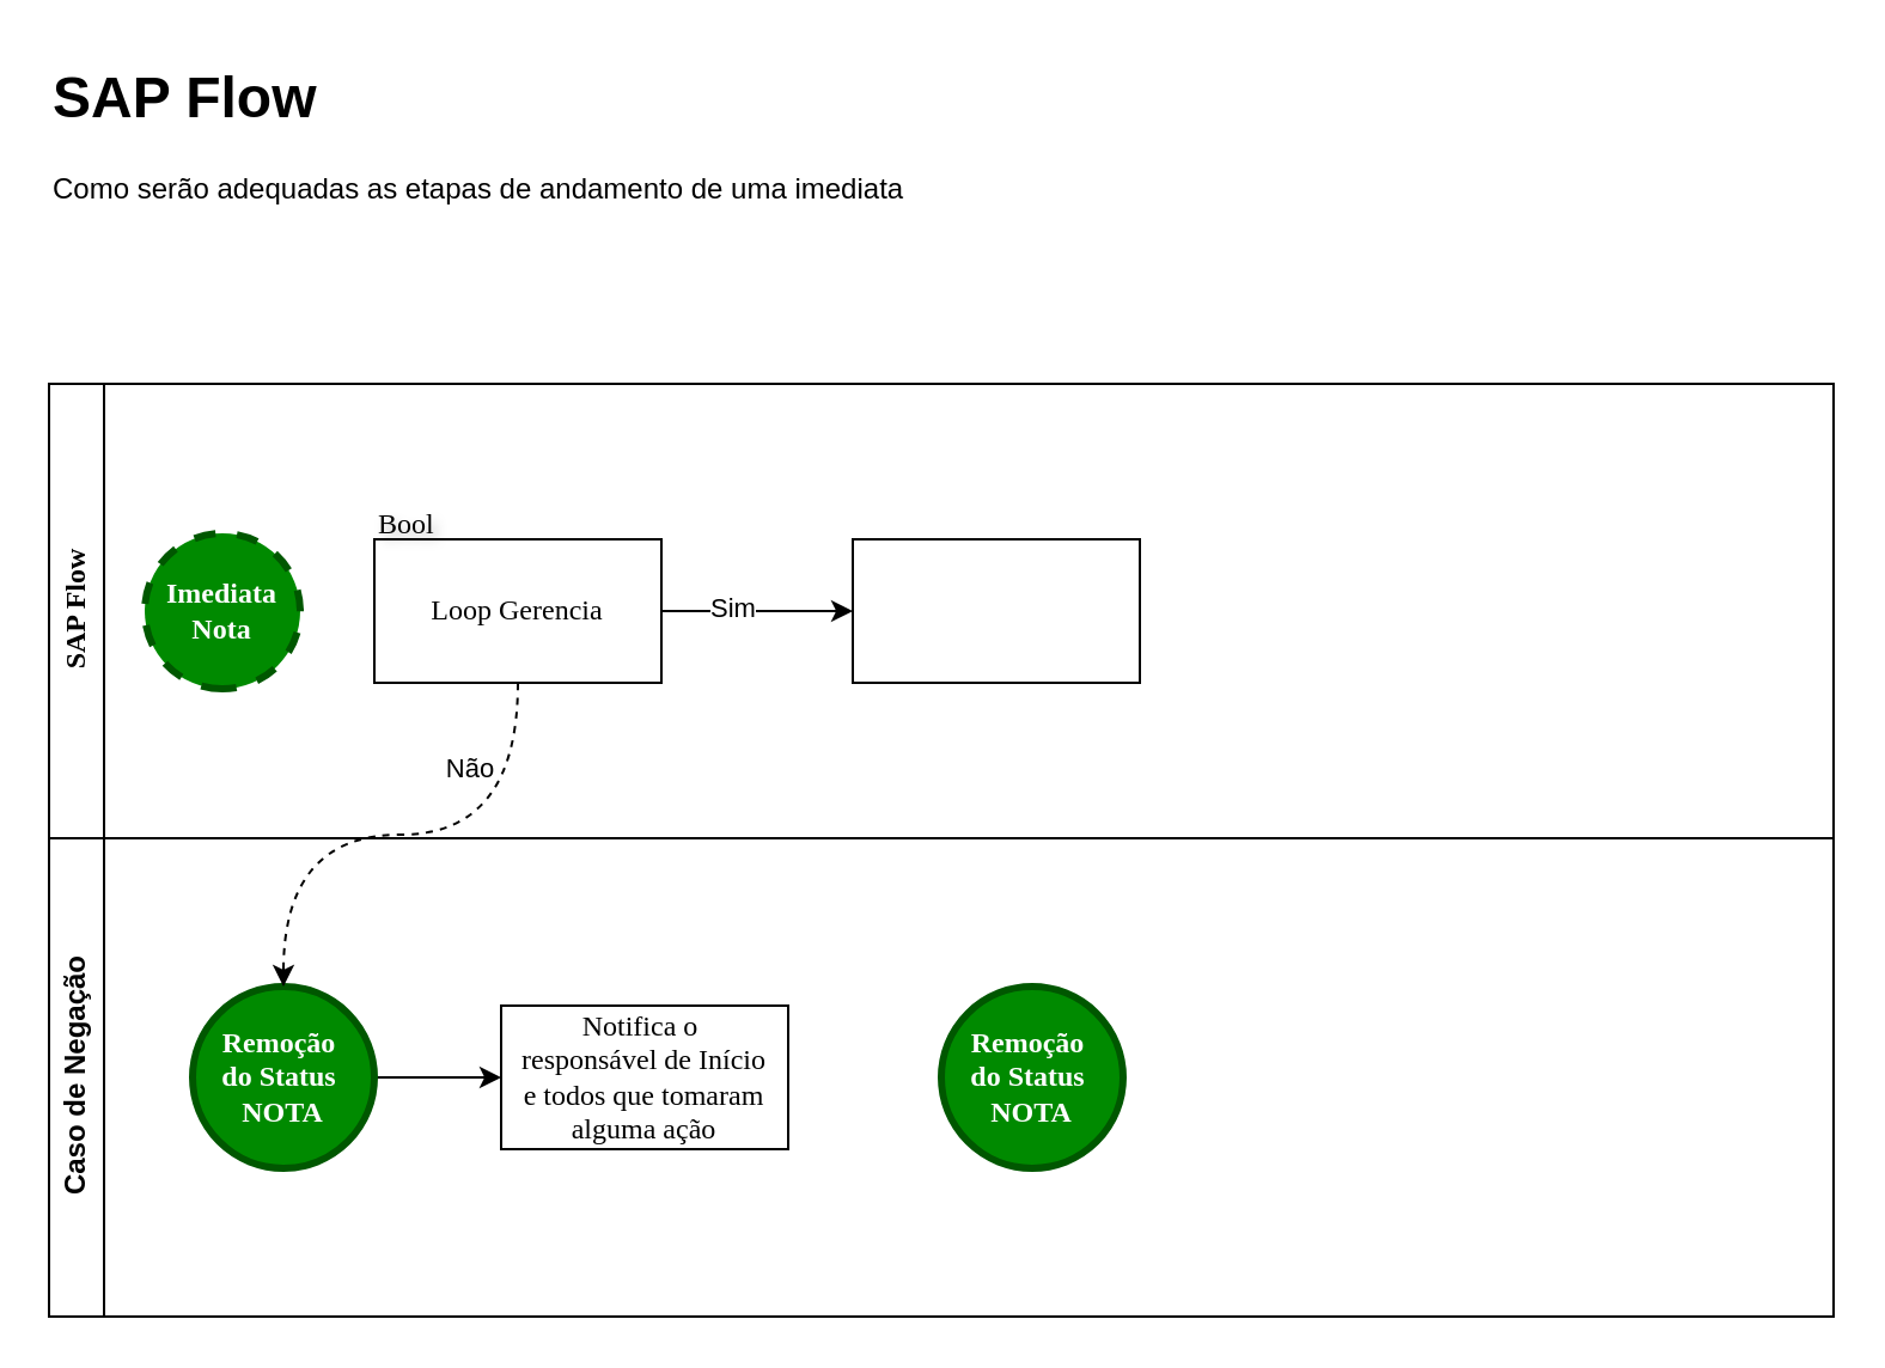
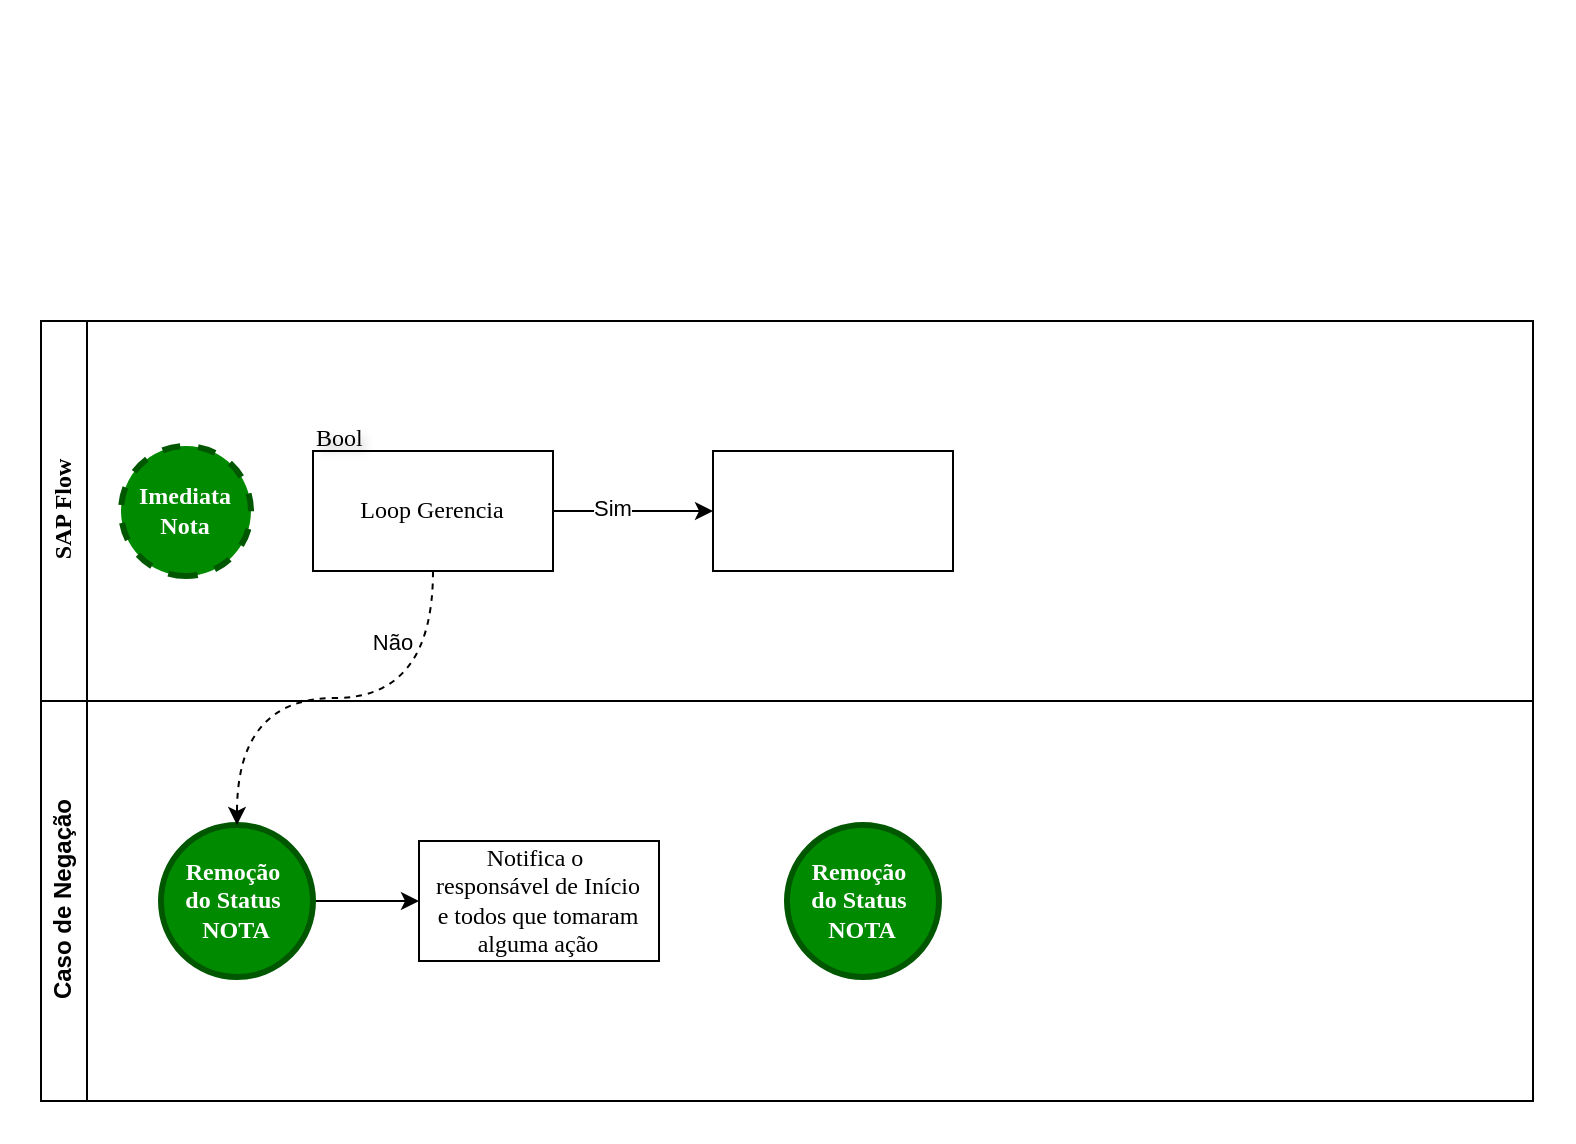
  <mxCell id="0" />
  <mxCell id="1" parent="0" />
  <mxCell id="2" value="SAP Flow" style="swimlane;horizontal=0;whiteSpace=wrap;html=1;fontFamily=Petrobras Sans;" vertex="1" parent="1"><mxGeometry x="20" y="160" width="746" height="190" as="geometry"><mxRectangle x="40" y="50" width="40" height="140" as="alternateBounds" /></mxGeometry></mxCell>
  <mxCell id="3" value="Imediata&lt;div&gt;Nota&lt;/div&gt;" style="ellipse;whiteSpace=wrap;html=1;aspect=fixed;fillColor=#008a00;fontColor=light-dark(#FFFFFF, #ffffff);strokeColor=light-dark(#005700,#283D28);fontStyle=1;fontSize=12;fontFamily=Petrobras Sans;strokeWidth=3;direction=south;dashed=1;" vertex="1" parent="2"><mxGeometry x="40" y="62.5" width="65" height="65" as="geometry" /></mxCell>
  <mxCell id="4" value="" style="edgeStyle=orthogonalEdgeStyle;rounded=0;orthogonalLoop=1;jettySize=auto;html=1;" edge="1" parent="2" source="6" target="8"><mxGeometry relative="1" as="geometry" /></mxCell>
  <mxCell id="5" value="Sim" style="edgeLabel;html=1;align=center;verticalAlign=middle;resizable=0;points=[];" vertex="1" connectable="0" parent="4"><mxGeometry x="-0.271" y="2" relative="1" as="geometry"><mxPoint as="offset" /></mxGeometry></mxCell>
  <mxCell id="6" value="Loop Gerencia" style="whiteSpace=wrap;html=1;fontFamily=Petrobras Sans;" vertex="1" parent="2"><mxGeometry x="136" y="65" width="120" height="60" as="geometry" /></mxCell>
  <mxCell id="7" value="&lt;font face=&quot;Petrobras Sans&quot;&gt;Bool&lt;/font&gt;" style="text;html=1;align=left;verticalAlign=middle;whiteSpace=wrap;rounded=0;fontColor=light-dark(default, #262626);labelBackgroundColor=none;labelBorderColor=none;textShadow=1;" vertex="1" parent="2"><mxGeometry x="136" y="50" width="39" height="17.5" as="geometry" /></mxCell>
  <mxCell id="8" value="" style="whiteSpace=wrap;html=1;fontFamily=Petrobras Sans;" vertex="1" parent="2"><mxGeometry x="336" y="65" width="120" height="60" as="geometry" /></mxCell>
  <mxCell id="9" value="Caso de Negação" style="swimlane;horizontal=0;whiteSpace=wrap;html=1;" vertex="1" parent="1"><mxGeometry x="20" y="350" width="746" height="200" as="geometry" /></mxCell>
  <mxCell id="10" value="" style="edgeStyle=orthogonalEdgeStyle;rounded=0;orthogonalLoop=1;jettySize=auto;html=1;exitX=0.5;exitY=0;exitDx=0;exitDy=0;" edge="1" parent="9" source="12" target="11"><mxGeometry relative="1" as="geometry"><mxPoint x="199" y="100" as="sourcePoint" /></mxGeometry></mxCell>
  <mxCell id="11" value="Notifica o&amp;nbsp;&lt;div&gt;responsável de Início&lt;/div&gt;&lt;div&gt;e todos que tomaram alguma ação&lt;/div&gt;" style="whiteSpace=wrap;html=1;fontFamily=Petrobras Sans;" vertex="1" parent="9"><mxGeometry x="189" y="70" width="120" height="60" as="geometry" /></mxCell>
  <mxCell id="12" value="&lt;span style=&quot;font-size: 12px;&quot;&gt;Remoção&amp;nbsp;&lt;/span&gt;&lt;div&gt;&lt;span style=&quot;font-size: 12px;&quot;&gt;do Status&amp;nbsp;&lt;/span&gt;&lt;/div&gt;&lt;div&gt;&lt;span style=&quot;font-size: 12px; background-color: transparent; color: light-dark(rgb(255, 255, 255), rgb(255, 255, 255));&quot;&gt;NOTA&lt;/span&gt;&lt;/div&gt;" style="ellipse;whiteSpace=wrap;html=1;aspect=fixed;fillColor=#008a00;fontColor=light-dark(#FFFFFF, #ffffff);strokeColor=light-dark(#005700,#283D28);fontStyle=1;fontSize=9;fontFamily=Petrobras Sans;strokeWidth=3;direction=south;" vertex="1" parent="9"><mxGeometry x="60" y="62" width="76" height="76" as="geometry" /></mxCell>
  <mxCell id="13" value="&lt;span style=&quot;font-size: 12px;&quot;&gt;Remoção&amp;nbsp;&lt;/span&gt;&lt;div&gt;&lt;span style=&quot;font-size: 12px;&quot;&gt;do Status&amp;nbsp;&lt;/span&gt;&lt;/div&gt;&lt;div&gt;&lt;span style=&quot;font-size: 12px; background-color: transparent; color: light-dark(rgb(255, 255, 255), rgb(255, 255, 255));&quot;&gt;NOTA&lt;/span&gt;&lt;/div&gt;" style="ellipse;whiteSpace=wrap;html=1;aspect=fixed;fillColor=#008a00;fontColor=light-dark(#FFFFFF, #ffffff);strokeColor=light-dark(#005700,#283D28);fontStyle=1;fontSize=9;fontFamily=Petrobras Sans;strokeWidth=3;direction=south;" vertex="1" parent="9"><mxGeometry x="373" y="62" width="76" height="76" as="geometry" /></mxCell>
  <mxCell id="14" value="" style="edgeStyle=orthogonalEdgeStyle;rounded=0;orthogonalLoop=1;jettySize=auto;html=1;curved=1;dashed=1;" edge="1" parent="1" source="6" target="12"><mxGeometry relative="1" as="geometry"><mxPoint x="159" y="420" as="targetPoint" /></mxGeometry></mxCell>
  <mxCell id="15" value="Não" style="edgeLabel;html=1;align=center;verticalAlign=middle;resizable=0;points=[];" vertex="1" connectable="0" parent="14"><mxGeometry x="-0.576" y="-12" relative="1" as="geometry"><mxPoint x="-9" y="-13" as="offset" /></mxGeometry></mxCell>
- <mxCell id="16" value="&lt;h1 style=&quot;margin-top: 0px;&quot;&gt;SAP Flow&lt;/h1&gt;&lt;p&gt;Como serão adequadas as etapas de andamento de uma imediata&lt;/p&gt;" style="text;html=1;whiteSpace=wrap;overflow=hidden;rounded=0;" vertex="1" parent="1"><mxGeometry x="20" y="20" width="419" height="120" as="geometry" /></mxCell>
